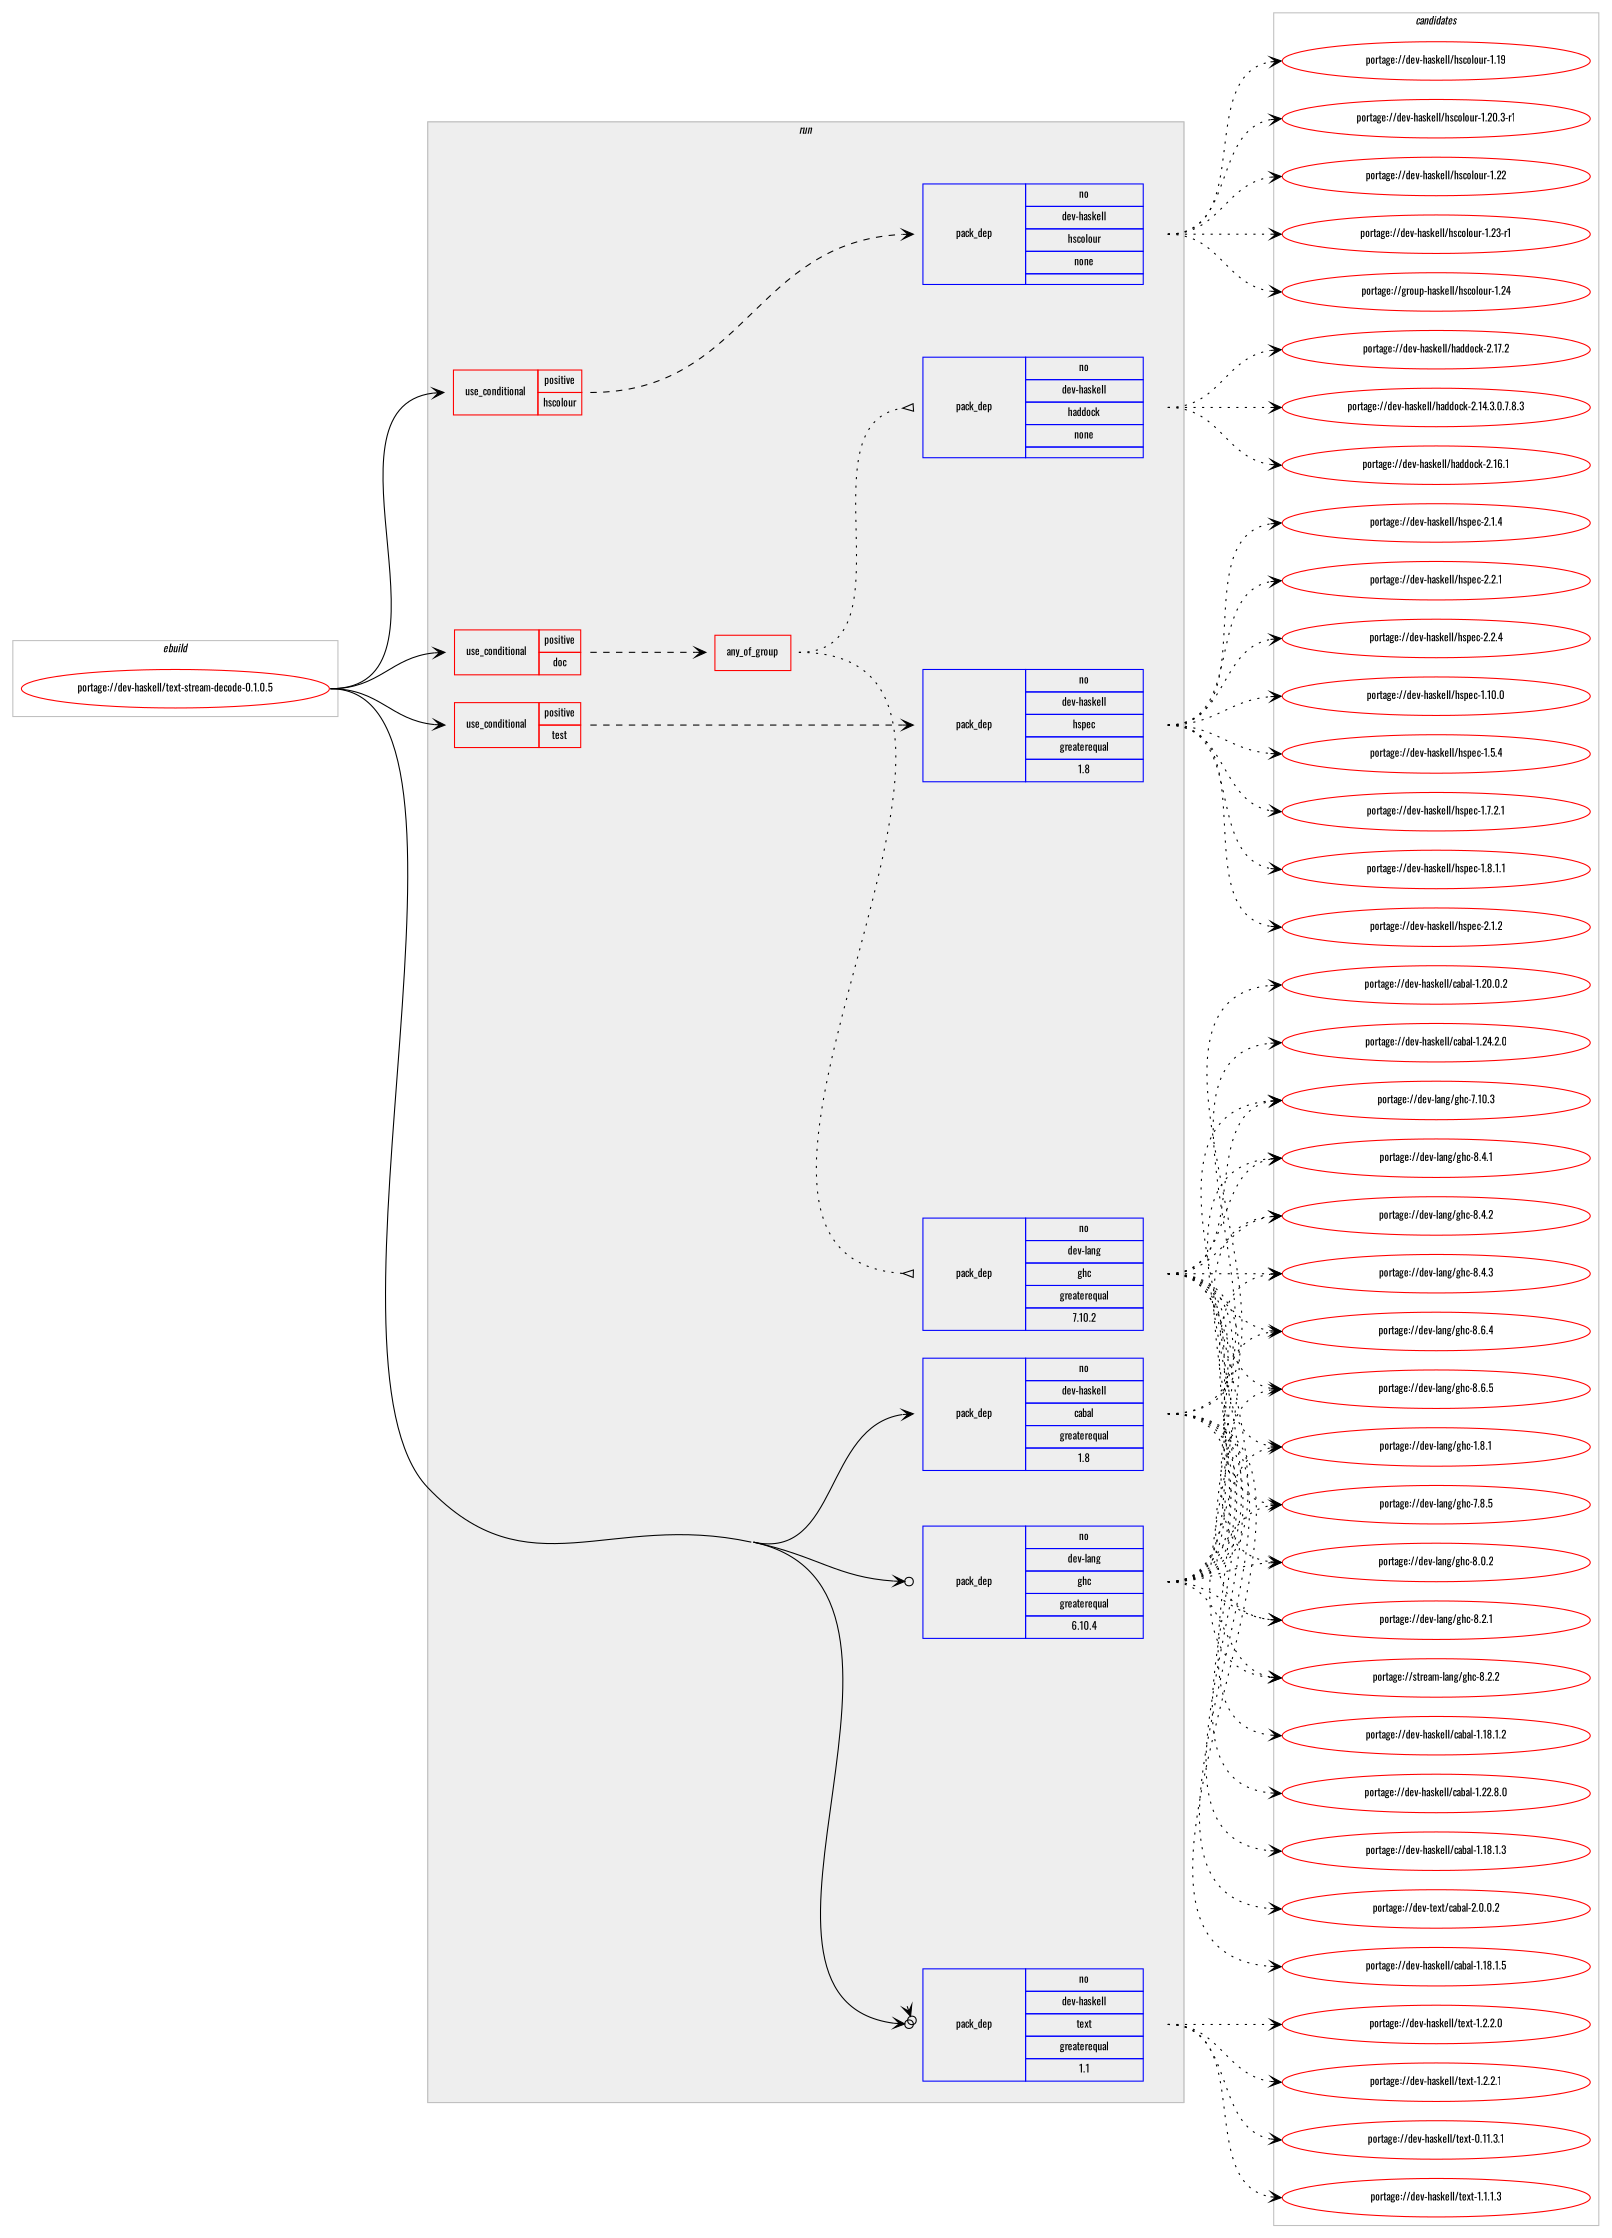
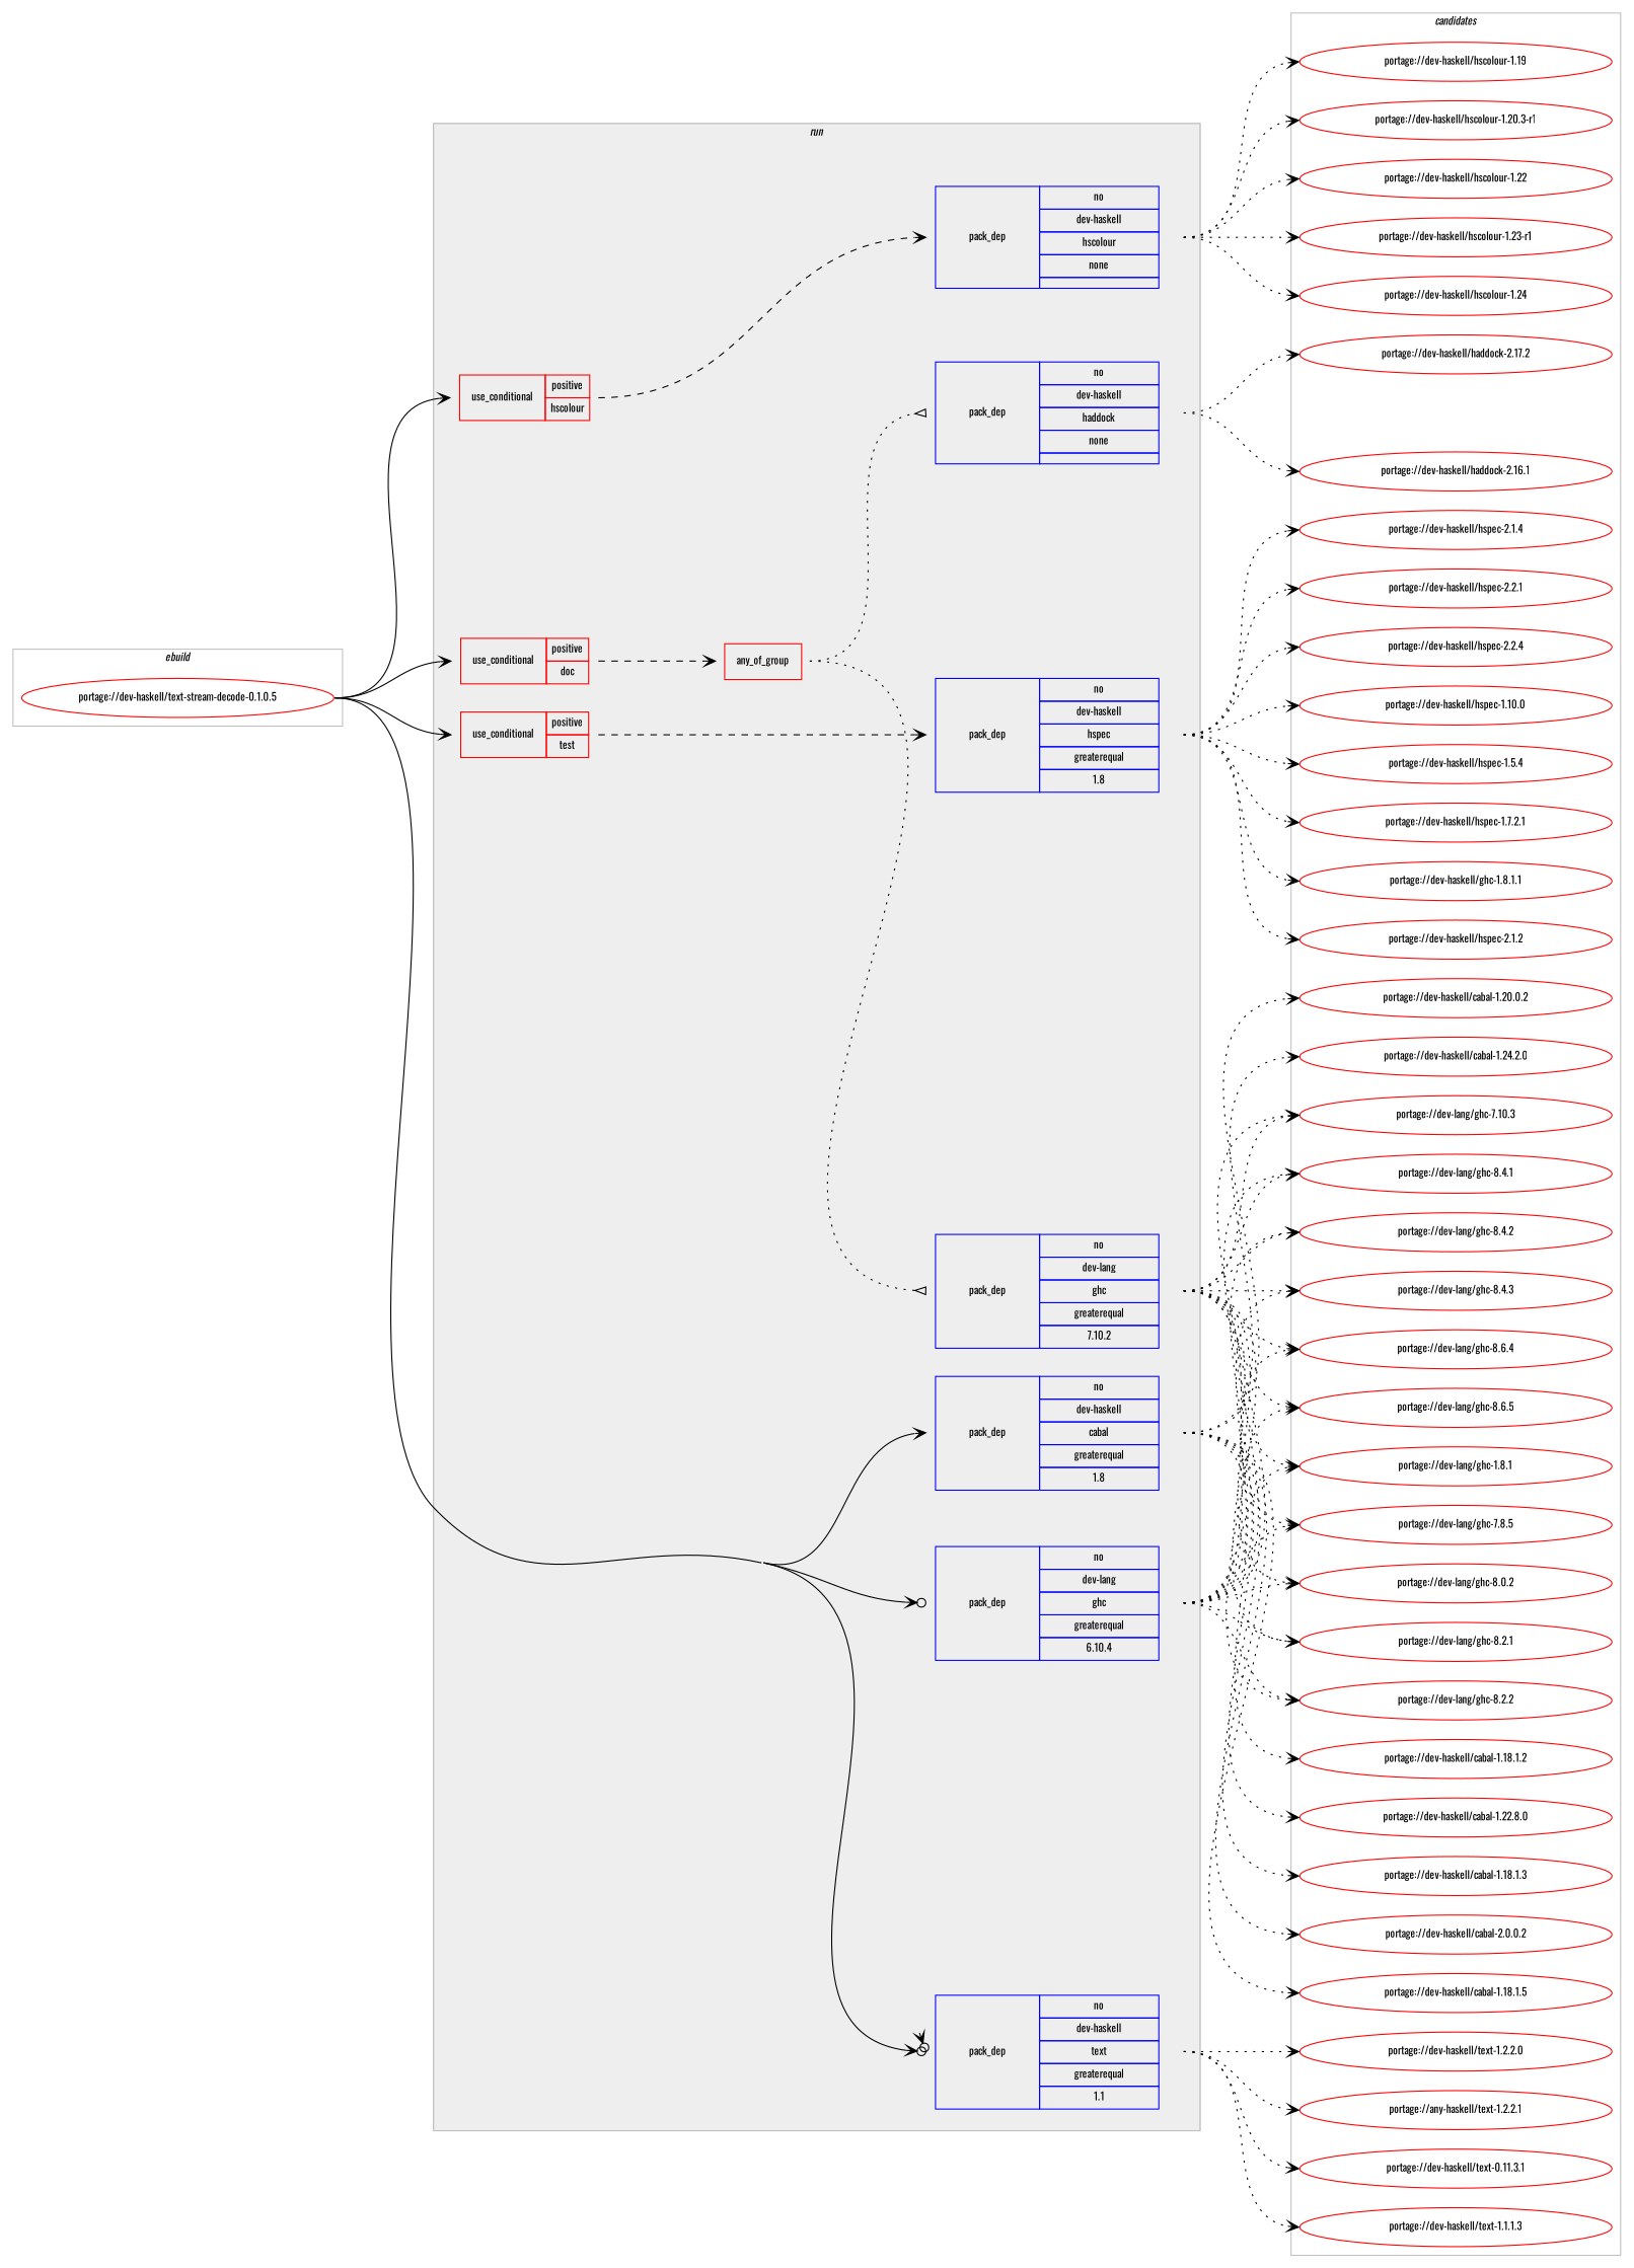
  digraph {
    compound=true
    concentrate=true
    fontname=Oswald
    fontsize=10
    newrank=true
    rankdir=LR
    ranksep=1.5
    node [color=red fontname=Oswald fontsize=10]
    edge [arrowhead=vee fontname=Oswald headport=w style=dotted tailport=e weight=100]
    n1 [label="portage://dev-haskell/text-stream-decode-0.1.0.5" width=4]
    n2 [color=blue label=<<TABLE BORDER="0" CELLBORDER="1" CELLSPACING="0" CELLPADDING="4" WIDTH="220"><TR><TD ROWSPAN="6" CELLPADDING="30">pack_dep</TD></TR><TR><TD WIDTH="110">no</TD></TR><TR><TD>dev-haskell</TD></TR><TR><TD>haddock</TD></TR><TR><TD>none</TD></TR><TR><TD></TD></TR></TABLE>> shape=none]
    n3 [color=blue label=<<TABLE BORDER="0" CELLBORDER="1" CELLSPACING="0" CELLPADDING="4" WIDTH="220"><TR><TD ROWSPAN="6" CELLPADDING="30">pack_dep</TD></TR><TR><TD WIDTH="110">no</TD></TR><TR><TD>dev-lang</TD></TR><TR><TD>ghc</TD></TR><TR><TD>greaterequal</TD></TR><TR><TD>7.10.2</TD></TR></TABLE>> shape=none]
    n4 [label=<<TABLE BORDER="0" CELLBORDER="1" CELLSPACING="0" CELLPADDING="4"><TR><TD CELLPADDING="10">any_of_group</TD></TR></TABLE>> shape=none]
    n5 [label=<<TABLE BORDER="0" CELLBORDER="1" CELLSPACING="0" CELLPADDING="4"><TR><TD ROWSPAN="3" CELLPADDING="10">use_conditional</TD></TR><TR><TD>positive</TD></TR><TR><TD>doc</TD></TR></TABLE>> shape=none]
    n6 [color=blue label=<<TABLE BORDER="0" CELLBORDER="1" CELLSPACING="0" CELLPADDING="4" WIDTH="220"><TR><TD ROWSPAN="6" CELLPADDING="30">pack_dep</TD></TR><TR><TD WIDTH="110">no</TD></TR><TR><TD>dev-haskell</TD></TR><TR><TD>hscolour</TD></TR><TR><TD>none</TD></TR><TR><TD></TD></TR></TABLE>> shape=none]
    n7 [label=<<TABLE BORDER="0" CELLBORDER="1" CELLSPACING="0" CELLPADDING="4"><TR><TD ROWSPAN="3" CELLPADDING="10">use_conditional</TD></TR><TR><TD>positive</TD></TR><TR><TD>hscolour</TD></TR></TABLE>> shape=none]
    n8 [color=blue label=<<TABLE BORDER="0" CELLBORDER="1" CELLSPACING="0" CELLPADDING="4" WIDTH="220"><TR><TD ROWSPAN="6" CELLPADDING="30">pack_dep</TD></TR><TR><TD WIDTH="110">no</TD></TR><TR><TD>dev-haskell</TD></TR><TR><TD>hspec</TD></TR><TR><TD>greaterequal</TD></TR><TR><TD>1.8</TD></TR></TABLE>> shape=none]
    n9 [label=<<TABLE BORDER="0" CELLBORDER="1" CELLSPACING="0" CELLPADDING="4"><TR><TD ROWSPAN="3" CELLPADDING="10">use_conditional</TD></TR><TR><TD>positive</TD></TR><TR><TD>test</TD></TR></TABLE>> shape=none]
    n10 [color=blue label=<<TABLE BORDER="0" CELLBORDER="1" CELLSPACING="0" CELLPADDING="4" WIDTH="220"><TR><TD ROWSPAN="6" CELLPADDING="30">pack_dep</TD></TR><TR><TD WIDTH="110">no</TD></TR><TR><TD>dev-haskell</TD></TR><TR><TD>cabal</TD></TR><TR><TD>greaterequal</TD></TR><TR><TD>1.8</TD></TR></TABLE>> shape=none]
    n11 [color=blue label=<<TABLE BORDER="0" CELLBORDER="1" CELLSPACING="0" CELLPADDING="4" WIDTH="220"><TR><TD ROWSPAN="6" CELLPADDING="30">pack_dep</TD></TR><TR><TD WIDTH="110">no</TD></TR><TR><TD>dev-haskell</TD></TR><TR><TD>text</TD></TR><TR><TD>greaterequal</TD></TR><TR><TD>1.1</TD></TR></TABLE>> shape=none]
    n12 [color=blue label=<<TABLE BORDER="0" CELLBORDER="1" CELLSPACING="0" CELLPADDING="4" WIDTH="220"><TR><TD ROWSPAN="6" CELLPADDING="30">pack_dep</TD></TR><TR><TD WIDTH="110">no</TD></TR><TR><TD>dev-lang</TD></TR><TR><TD>ghc</TD></TR><TR><TD>greaterequal</TD></TR><TR><TD>6.10.4</TD></TR></TABLE>> shape=none]
-   n13 [label="portage://dev-haskell/haddock-2.14.3.0.7.8.3" width=4]
    n14 [label="portage://dev-haskell/haddock-2.16.1" width=4]
    n15 [label="portage://dev-haskell/haddock-2.17.2" width=4]
    n16 [label="portage://dev-lang/ghc-7.10.3" width=4]
    n17 [label="portage://dev-lang/ghc-7.8.5" width=4]
    n18 [label="portage://dev-lang/ghc-8.0.2" width=4]
    n19 [label="portage://dev-lang/ghc-8.2.1" width=4]
-   n20 [label="portage://stream-lang/ghc-8.2.2" width=4]
+   n20 [label="portage://dev-lang/ghc-8.2.2" width=4]
    n21 [label="portage://dev-lang/ghc-8.4.1" width=4]
    n22 [label="portage://dev-lang/ghc-8.4.2" width=4]
    n23 [label="portage://dev-lang/ghc-8.4.3" width=4]
    n24 [label="portage://dev-lang/ghc-8.6.4" width=4]
    n25 [label="portage://dev-lang/ghc-8.6.5" width=4]
    n26 [label="portage://dev-lang/ghc-1.8.1" width=4]
    n27 [label="portage://dev-haskell/hscolour-1.19" width=4]
    n28 [label="portage://dev-haskell/hscolour-1.20.3-r1" width=4]
    n29 [label="portage://dev-haskell/hscolour-1.22" width=4]
    n30 [label="portage://dev-haskell/hscolour-1.23-r1" width=4]
-   n31 [label="portage://group-haskell/hscolour-1.24" width=4]
+   n31 [label="portage://dev-haskell/hscolour-1.24" width=4]
    n32 [label="portage://dev-haskell/hspec-1.10.0" width=4]
    n33 [label="portage://dev-haskell/hspec-1.5.4" width=4]
    n34 [label="portage://dev-haskell/hspec-1.7.2.1" width=4]
-   n35 [label="portage://dev-haskell/hspec-1.8.1.1" width=4]
+   n35 [label="portage://dev-haskell/ghc-1.8.1.1" width=4]
    n36 [label="portage://dev-haskell/hspec-2.1.2" width=4]
    n37 [label="portage://dev-haskell/hspec-2.1.4" width=4]
    n38 [label="portage://dev-haskell/hspec-2.2.1" width=4]
    n39 [label="portage://dev-haskell/hspec-2.2.4" width=4]
    n40 [label="portage://dev-haskell/cabal-1.18.1.2" width=4]
    n41 [label="portage://dev-haskell/cabal-1.18.1.3" width=4]
    n42 [label="portage://dev-haskell/cabal-1.18.1.5" width=4]
    n43 [label="portage://dev-haskell/cabal-1.20.0.2" width=4]
    n44 [label="portage://dev-haskell/cabal-1.22.8.0" width=4]
    n45 [label="portage://dev-haskell/cabal-1.24.2.0" width=4]
-   n46 [label="portage://dev-text/cabal-2.0.0.2" width=4]
+   n46 [label="portage://dev-haskell/cabal-2.0.0.2" width=4]
    n47 [label="portage://dev-haskell/text-0.11.3.1" width=4]
    n48 [label="portage://dev-haskell/text-1.1.1.3" width=4]
    n49 [label="portage://dev-haskell/text-1.2.2.0" width=4]
-   n50 [label="portage://dev-haskell/text-1.2.2.1" width=4]
+   n50 [label="portage://any-haskell/text-1.2.2.1" width=4]
    subgraph cluster_1 {
      color=gray
      label=<<i>ebuild</i>>
      rank=same
      n1
    }
    subgraph cluster_2 {
      color=gray
      label=<<i>dependencies</i>>
      subgraph cluster_3 {
        color=gray
        fillcolor="#eeeeee"
        label=<<i>compile</i>>
        style=filled
        subgraph sub_4 {
          color=gray
          fillcolor="#eeeeee"
          label=<<i>compile</i>>
          style=filled
          n5
          subgraph sub_5 {
            color=gray
            fillcolor="#eeeeee"
            label=<<i>compile</i>>
            style=filled
            n4
            subgraph sub_6 {
              color=gray
              fillcolor="#eeeeee"
              label=<<i>compile</i>>
              style=filled
              n2
            }
            subgraph sub_7 {
              color=gray
              fillcolor="#eeeeee"
              label=<<i>compile</i>>
              style=filled
              n3
            }
          }
        }
        subgraph sub_8 {
          color=gray
          fillcolor="#eeeeee"
          label=<<i>compile</i>>
          style=filled
          n7
          subgraph sub_9 {
            color=gray
            fillcolor="#eeeeee"
            label=<<i>compile</i>>
            style=filled
            n6
          }
        }
        subgraph sub_10 {
          color=gray
          fillcolor="#eeeeee"
          label=<<i>compile</i>>
          style=filled
          n9
          subgraph sub_11 {
            color=gray
            fillcolor="#eeeeee"
            label=<<i>compile</i>>
            style=filled
            n8
          }
        }
        subgraph sub_12 {
          color=gray
          fillcolor="#eeeeee"
          label=<<i>compile</i>>
          style=filled
          n10
        }
      }
      subgraph cluster_13 {
        color=gray
        fillcolor="#eeeeee"
        label=<<i>compile and run</i>>
        style=filled
        subgraph sub_14 {
          color=gray
          fillcolor="#eeeeee"
          label=<<i>compile and run</i>>
          style=filled
          n11
        }
        subgraph sub_15 {
          color=gray
          fillcolor="#eeeeee"
          label=<<i>compile and run</i>>
          style=filled
          n12
        }
      }
      subgraph cluster_16 {
        color=gray
        fillcolor="#eeeeee"
        label=<<i>run</i>>
        style=filled
      }
    }
    subgraph cluster_17 {
      color=gray
      label=<<i>candidates</i>>
      rank=same
      subgraph sub_18 {
        color=black
        label=<<i>candidates</i>>
        nodesep=1
        rank=same
-       n13
        n14
        n15
      }
      subgraph sub_19 {
        color=black
        label=<<i>candidates</i>>
        nodesep=1
        rank=same
        n16
        n17
        n18
        n19
        n20
        n21
        n22
        n23
        n24
        n25
        n26
      }
      subgraph sub_20 {
        color=black
        label=<<i>candidates</i>>
        nodesep=1
        rank=same
        n27
        n28
        n29
        n30
        n31
      }
      subgraph sub_21 {
        color=black
        label=<<i>candidates</i>>
        nodesep=1
        rank=same
        n32
        n33
        n34
        n35
        n36
        n37
        n38
        n39
      }
      subgraph sub_22 {
        color=black
        label=<<i>candidates</i>>
        nodesep=1
        rank=same
        n40
        n41
        n42
        n43
        n44
        n45
        n46
      }
      subgraph sub_23 {
        color=black
        label=<<i>candidates</i>>
        nodesep=1
        rank=same
        n47
        n48
        n49
        n50
      }
      subgraph sub_24 {
        color=black
        label=<<i>candidates</i>>
        nodesep=1
        rank=same
        n16
        n17
        n18
        n19
        n20
        n21
        n22
        n23
        n24
        n25
        n26
      }
    }
    n1 -> n5 [style=solid weight=20]
    n1 -> n7 [style=solid weight=20]
    n1 -> n9 [style=solid weight=20]
    n1 -> n10 [style=solid weight=20]
    n1 -> n11 [arrowhead=odotvee style=solid weight=20]
    n1 -> n12 [arrowhead=odotvee style=solid weight=20]
-   n2 -> n13
    n2 -> n14
    n2 -> n15
    n3 -> n16
    n3 -> n17
    n3 -> n18
    n3 -> n19
    n3 -> n20
    n3 -> n21
    n3 -> n22
    n3 -> n23
    n3 -> n24
    n3 -> n25
    n3 -> n26
    n4 -> n2 [arrowhead=oinv weight=20]
    n4 -> n3 [arrowhead=oinv weight=20]
    n5 -> n4 [style=dashed weight=20]
    n6 -> n27
    n6 -> n28
    n6 -> n29
    n6 -> n30
    n6 -> n31
    n7 -> n6 [style=dashed weight=20]
    n8 -> n32
    n8 -> n33
    n8 -> n34
    n8 -> n35
    n8 -> n36
    n8 -> n37
    n8 -> n38
    n8 -> n39
    n9 -> n8 [style=dashed weight=20]
    n10 -> n40
    n10 -> n41
    n10 -> n42
    n10 -> n43
    n10 -> n44
    n10 -> n45
    n10 -> n46
    n11 -> n47
    n11 -> n48
    n11 -> n49
    n11 -> n50
    n12 -> n16
    n12 -> n17
    n12 -> n18
    n12 -> n19
    n12 -> n20
    n12 -> n21
    n12 -> n22
    n12 -> n23
    n12 -> n24
    n12 -> n25
    n12 -> n26
  }
